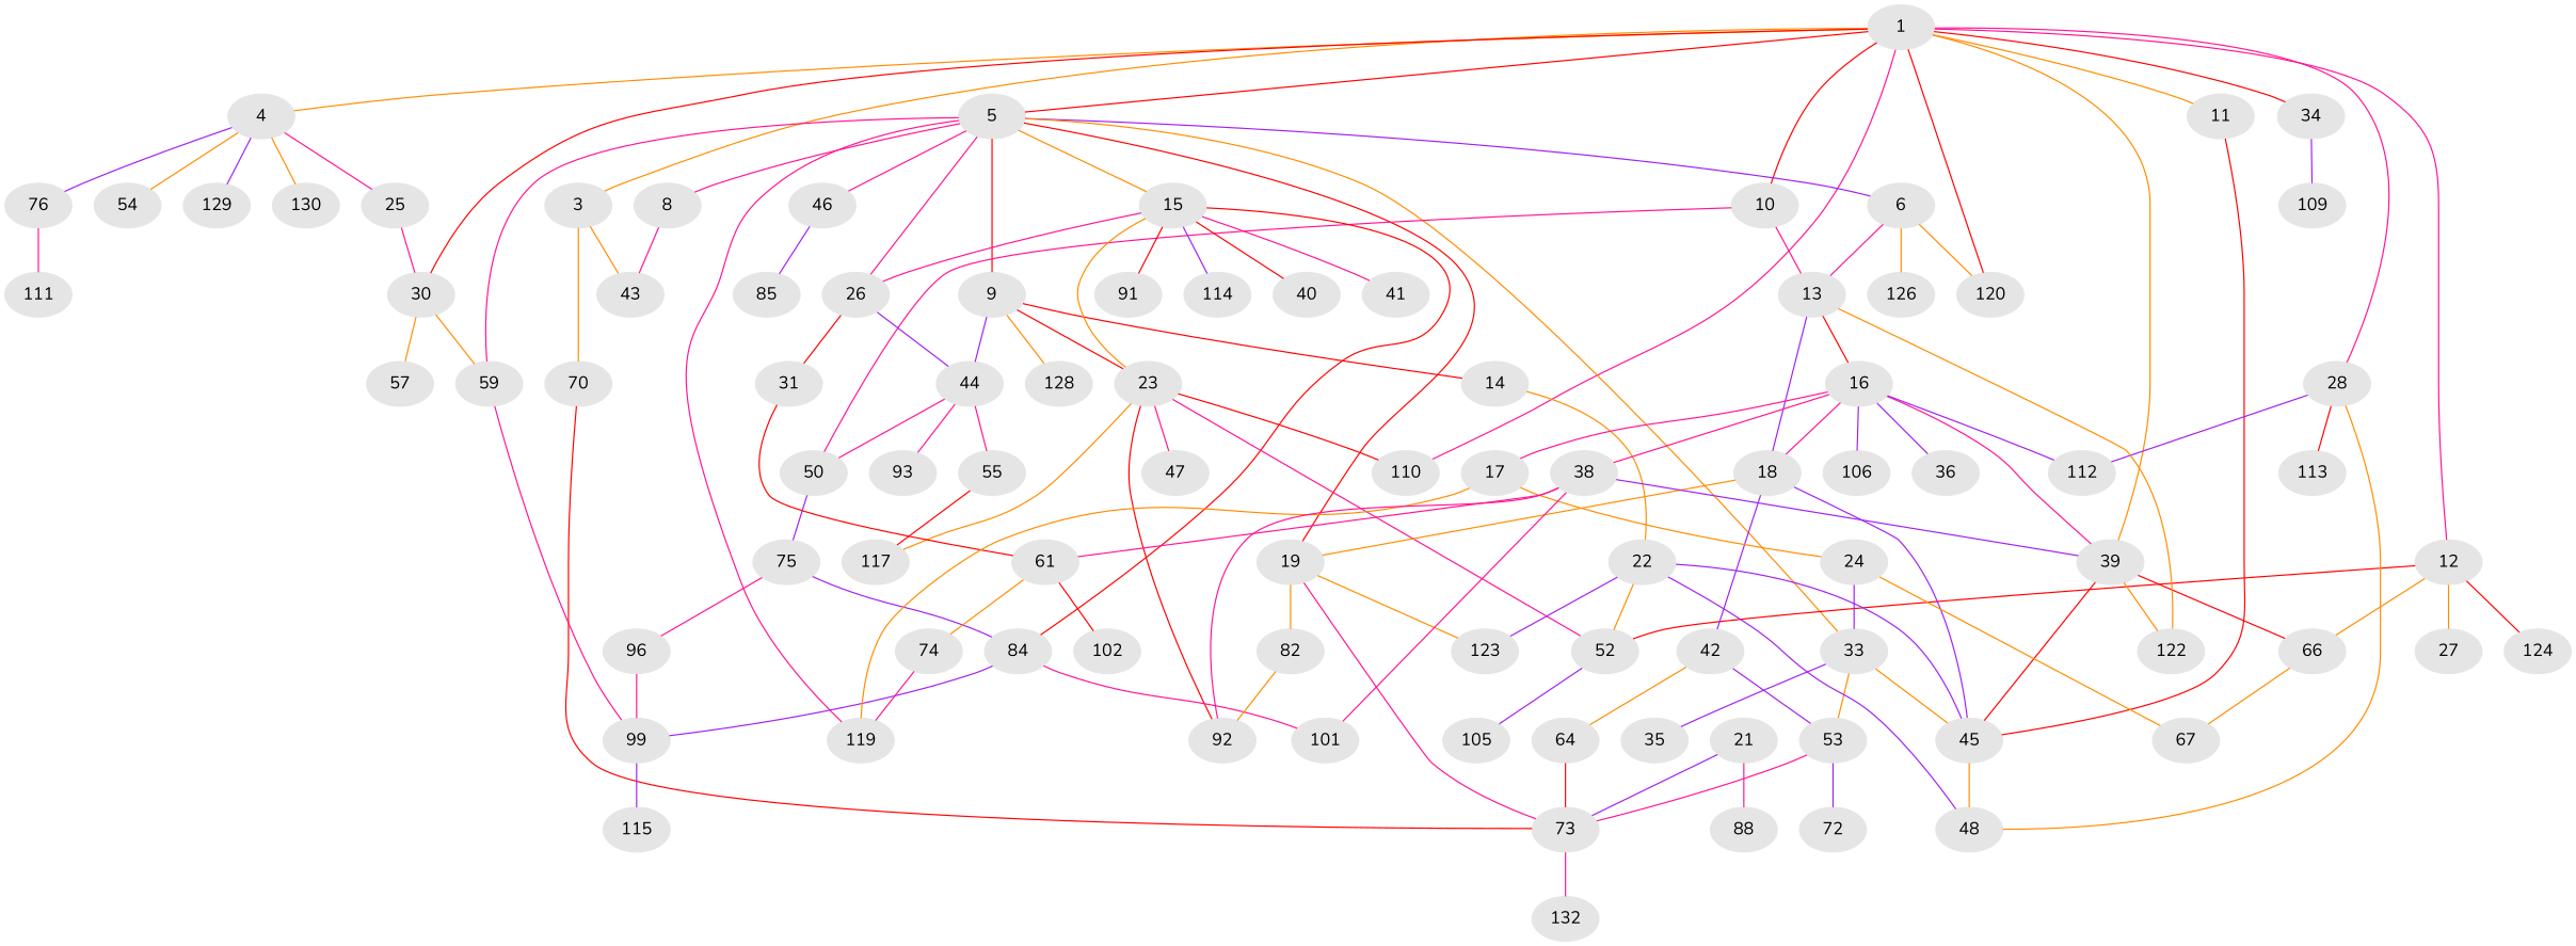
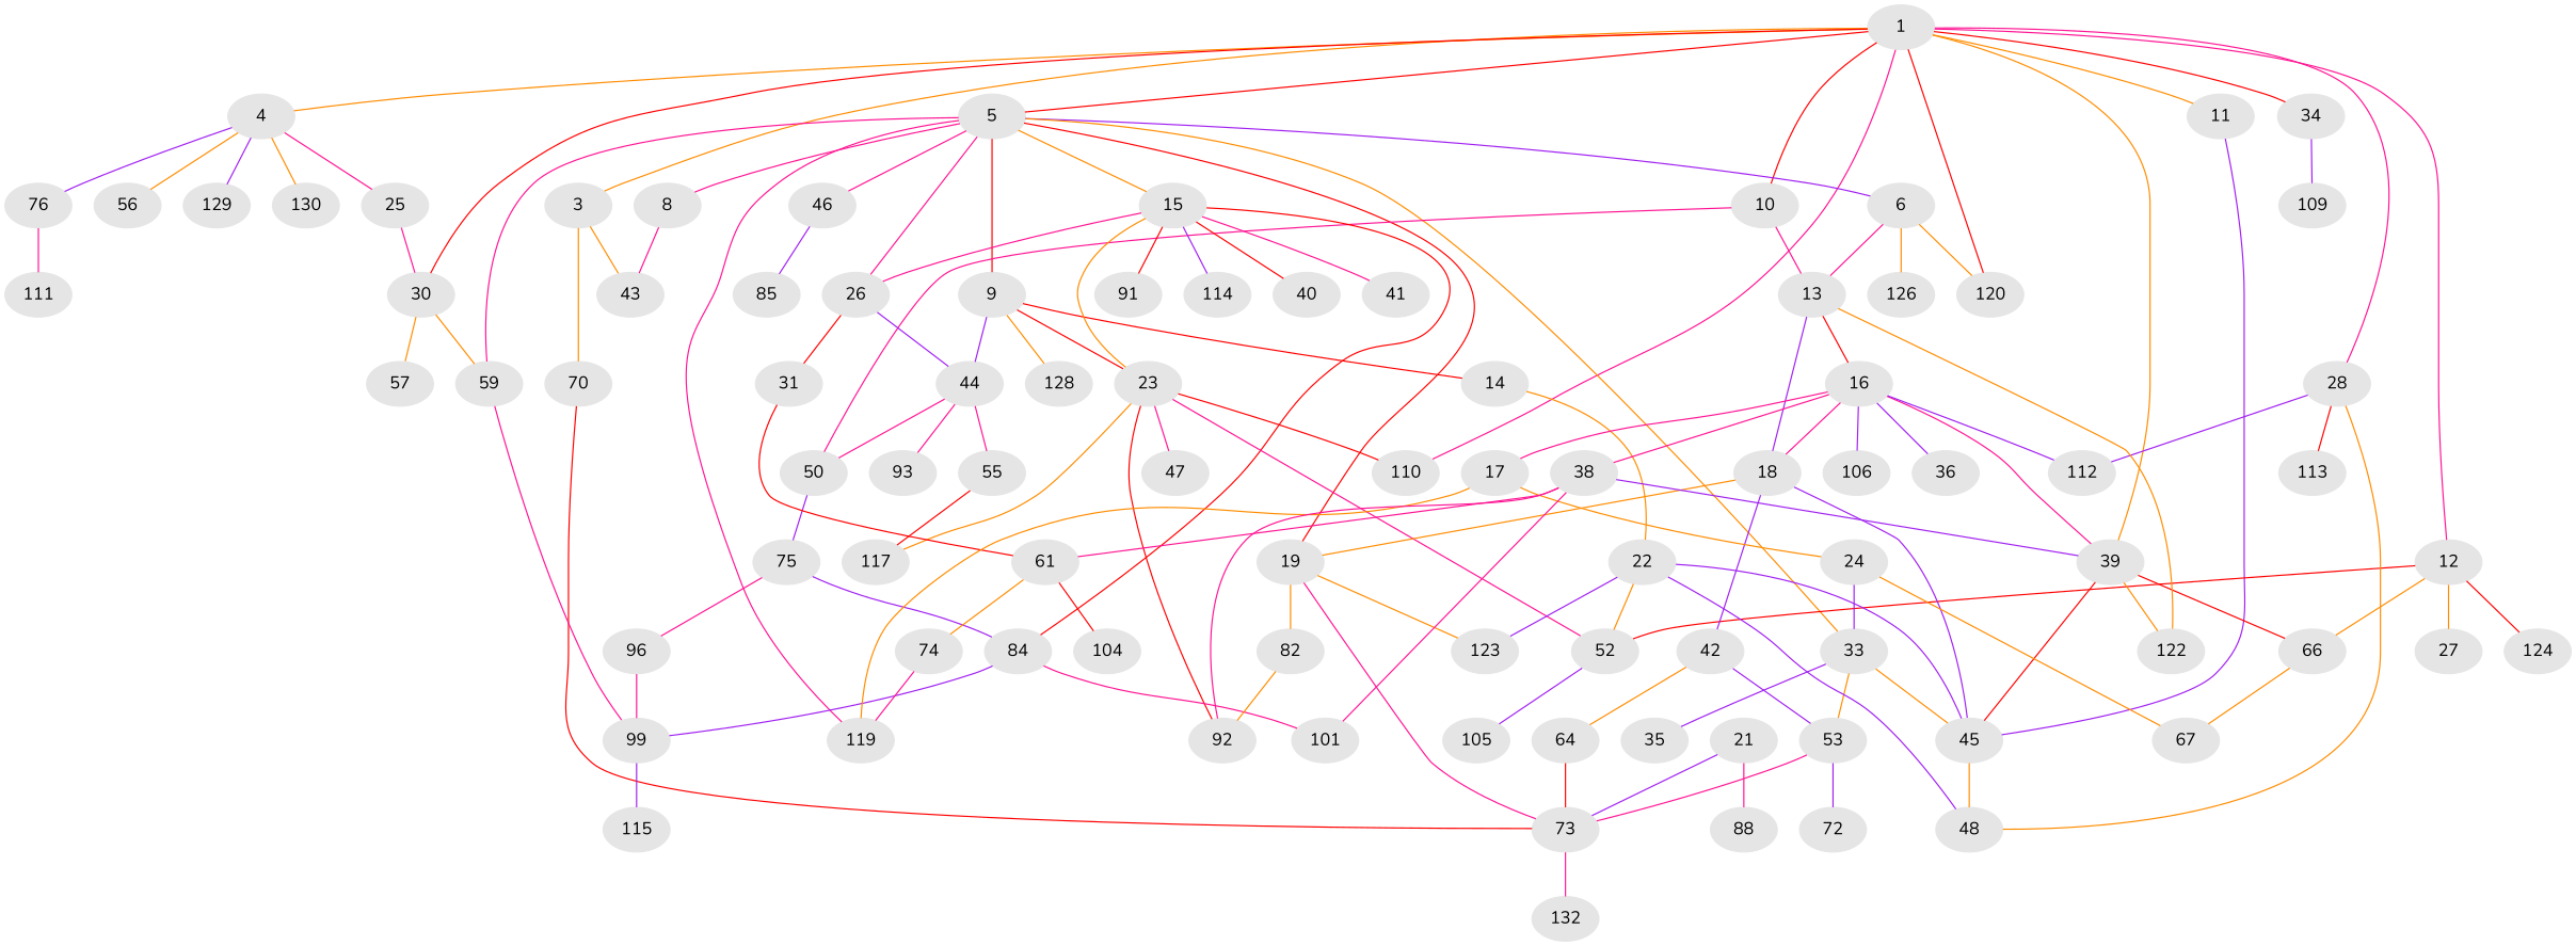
  graph {
    fontname=Nunito
    node [color=gray90 fontname=Nunito style=filled]
    edge [color=deeppink fontname=Nunito]
    1 [super="+2"]
    3
    4 [super="+7"]
    5 [super="+29"]
    10
    11 [super="+60"]
    12 [super="+65"]
    28 [super="+62"]
    30
    34
    39 [super="+102"]
    110
    120
    43
    70 [super="+83"]
    25 [super="+103"]
-   56 [label=54]
+   56
    76
    129
    130
    6 [super="+77"]
    8
    9 [super="+69"]
    15 [super="+32"]
    19 [super="+79"]
    26
    33 [super="+78"]
    46 [super="+121"]
    59 [super="+89"]
    119
    13 [super="+20"]
    50
    45 [super="+100"]
    27
    52
    66 [super="+80"]
    124
    112
    48 [super="+133"]
    113
    57
    109
    122
    73 [super="+90"]
    111
    126
    14
    23 [super="+63"]
    44 [super="+87"]
    128 [super="+131"]
    40
    41 [super="+118"]
    84 [super="+86"]
    91
    114
    82
    123 [super="+125"]
    31 [super="+127"]
    35
    53 [super="+58"]
    85
    99 [super="+107"]
    16 [super="+54"]
    18
    22 [super="+37"]
    47 [super="+71"]
    92 [super="+94"]
    117
    55 [super="+68"]
    93
    75
    105
    67
    17 [super="+49"]
    36 [super="+108"]
    38 [super="+98"]
    106
    42 [super="+97"]
    101 [super="+116"]
    24 [super="+81"]
    21 [super="+51"]
    88
    61
    64
    132
    74 [super="+95"]
-   104 [label=102]
+   104
    72
    96
    115
    1 -- 3 [color=darkorange]
    1 -- 4 [color=darkorange]
    1 -- 5 [color=red]
    1 -- 10 [color=red]
    1 -- 11 [color=darkorange]
    1 -- 12
    1 -- 28
    1 -- 30 [color=red]
    1 -- 34 [color=red]
    1 -- 39 [color=darkorange]
    1 -- 110
    1 -- 120 [color=red]
    3 -- 43 [color=darkorange]
    3 -- 70 [color=darkorange]
    4 -- 25
    4 -- 56 [color=darkorange]
    4 -- 76 [color=purple]
    4 -- 129 [color=purple]
    4 -- 130 [color=darkorange]
    5 -- 6 [color=purple]
    5 -- 8
    5 -- 9 [color=red]
    5 -- 15 [color=darkorange]
    5 -- 19 [color=red]
    5 -- 26
    5 -- 33 [color=darkorange]
    5 -- 46
    5 -- 59
    5 -- 119
    10 -- 13
    10 -- 50
-   11 -- 45 [color=red]
+   11 -- 45 [color=purple]
    12 -- 27 [color=darkorange]
    12 -- 52 [color=red]
    12 -- 66 [color=darkorange]
    12 -- 124 [color=red]
    28 -- 112 [color=purple]
    28 -- 48 [color=darkorange]
    28 -- 113 [color=red]
    30 -- 59 [color=darkorange]
    30 -- 57 [color=darkorange]
    34 -- 109 [color=purple]
    39 -- 45 [color=red]
    39 -- 66 [color=red]
    39 -- 122 [color=darkorange]
    70 -- 73 [color=red]
    25 -- 30
    76 -- 111
    6 -- 120 [color=darkorange]
    6 -- 13
    6 -- 126 [color=darkorange]
    8 -- 43
    9 -- 14 [color=red]
    9 -- 23 [color=red]
    9 -- 44 [color=purple]
    9 -- 128 [color=darkorange]
    15 -- 26
    15 -- 23 [color=darkorange]
    15 -- 40 [color=red]
    15 -- 41
    15 -- 84 [color=red]
    15 -- 91 [color=red]
    15 -- 114 [color=purple]
    19 -- 73
    19 -- 82 [color=darkorange]
    19 -- 123 [color=darkorange]
    26 -- 44 [color=purple]
    26 -- 31 [color=red]
    33 -- 45 [color=darkorange]
    33 -- 35 [color=purple]
    33 -- 53 [color=darkorange]
    46 -- 85 [color=purple]
    59 -- 99
    13 -- 122 [color=darkorange]
    13 -- 16 [color=red]
    13 -- 18 [color=purple]
    50 -- 75 [color=purple]
    45 -- 48 [color=darkorange]
    52 -- 105 [color=purple]
    66 -- 67 [color=darkorange]
    73 -- 132
    14 -- 22 [color=darkorange]
    23 -- 110 [color=red]
    23 -- 52
    23 -- 47
    23 -- 92 [color=red]
    23 -- 117 [color=darkorange]
    44 -- 50
    44 -- 55
    44 -- 93
    84 -- 99 [color=purple]
    84 -- 101
    82 -- 92 [color=darkorange]
    31 -- 61 [color=red]
    53 -- 73
    53 -- 72 [color=purple]
    99 -- 115 [color=purple]
    16 -- 39
    16 -- 112 [color=purple]
    16 -- 18
    16 -- 17
    16 -- 36 [color=purple]
    16 -- 38
    16 -- 106 [color=purple]
    18 -- 19 [color=darkorange]
    18 -- 45 [color=purple]
    18 -- 42 [color=purple]
    22 -- 45 [color=purple weight=2]
    22 -- 52 [color=darkorange]
    22 -- 48 [color=purple]
    22 -- 123 [color=purple]
    55 -- 117 [color=red]
    75 -- 84 [color=purple]
    75 -- 96
    17 -- 119 [color=darkorange]
    17 -- 24 [color=darkorange]
    38 -- 39 [color=purple]
    38 -- 92
    38 -- 101
    38 -- 61
    42 -- 53 [color=purple]
    42 -- 64 [color=darkorange]
    24 -- 33 [color=purple]
    24 -- 67 [color=darkorange]
    21 -- 73 [color=purple]
    21 -- 88
    61 -- 74 [color=darkorange]
    61 -- 104 [color=red]
    64 -- 73 [color=red]
    74 -- 119
    96 -- 99
  }
